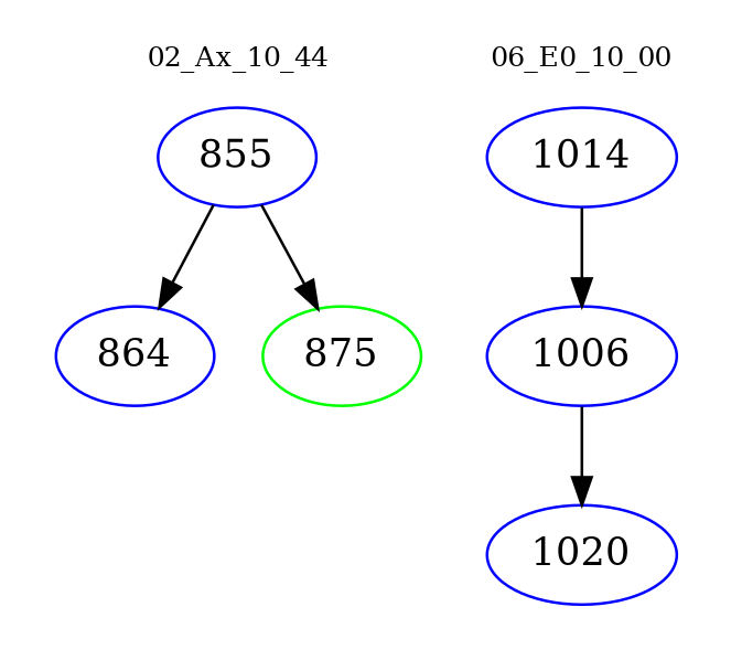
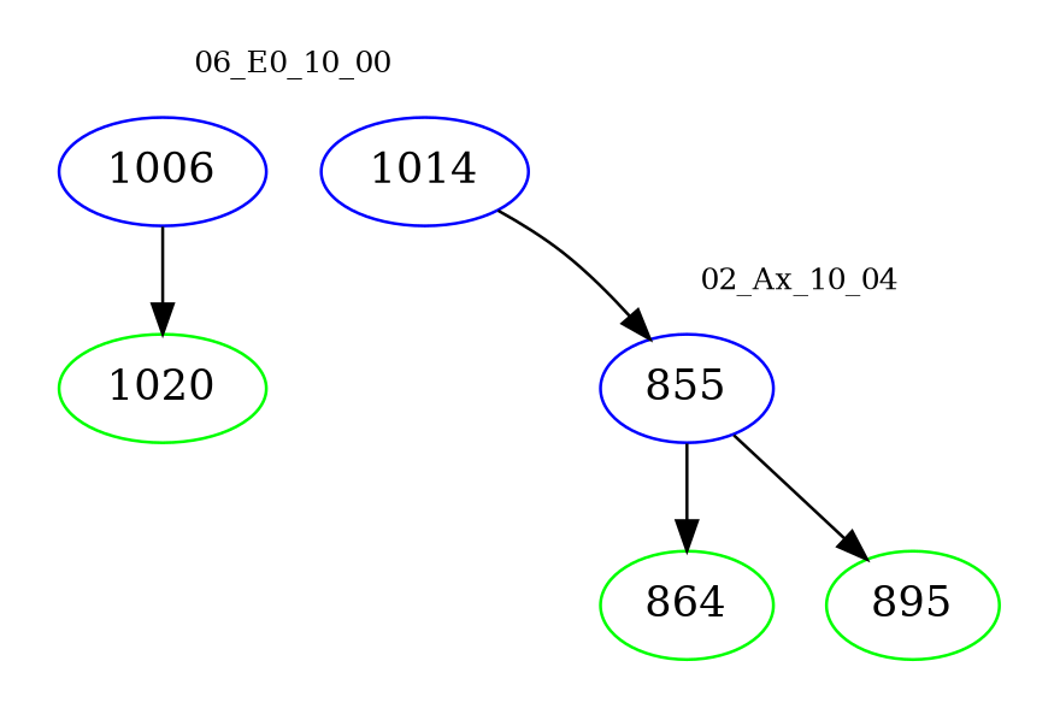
  digraph {
    node [color=blue]
    edge [color=black]
-   n1 [label=864]
+   n1 [color=green label=864]
    n2 [label=855]
-   n3 [color=green label=875]
+   n3 [color=green label=895]
    n4 [label=1014]
    n5 [label=1006]
-   n6 [label=1020]
+   n6 [color=green label=1020]
    subgraph cluster_1 {
      color=white
      fontsize=10
-     label="02_Ax_10_44"
+     label="02_Ax_10_04"
      n1
      n2
      n3
    }
    subgraph cluster_2 {
      color=white
      fontsize=10
      label="06_E0_10_00"
      n4
      n5
      n6
    }
    n2 -> n1
    n2 -> n3
-   n4 -> n5
+   n4 -> n2
    n5 -> n6
  }
